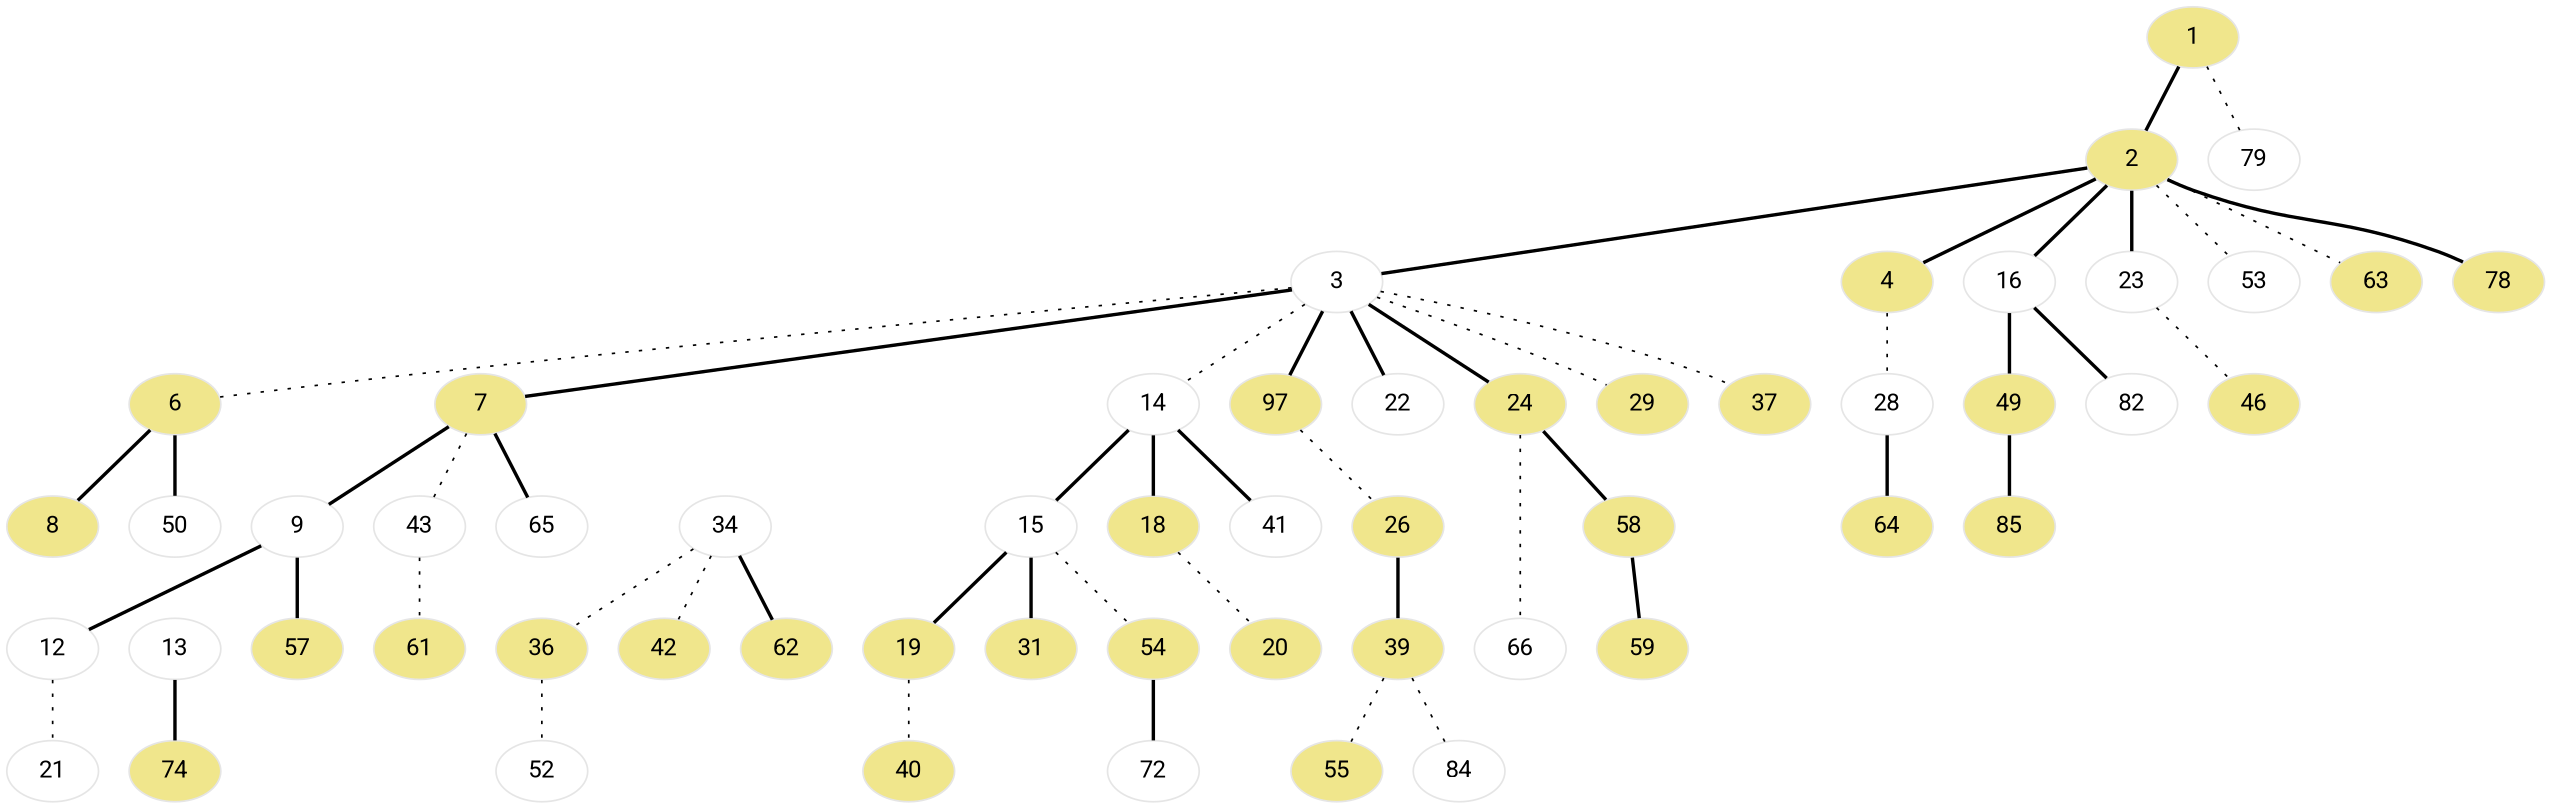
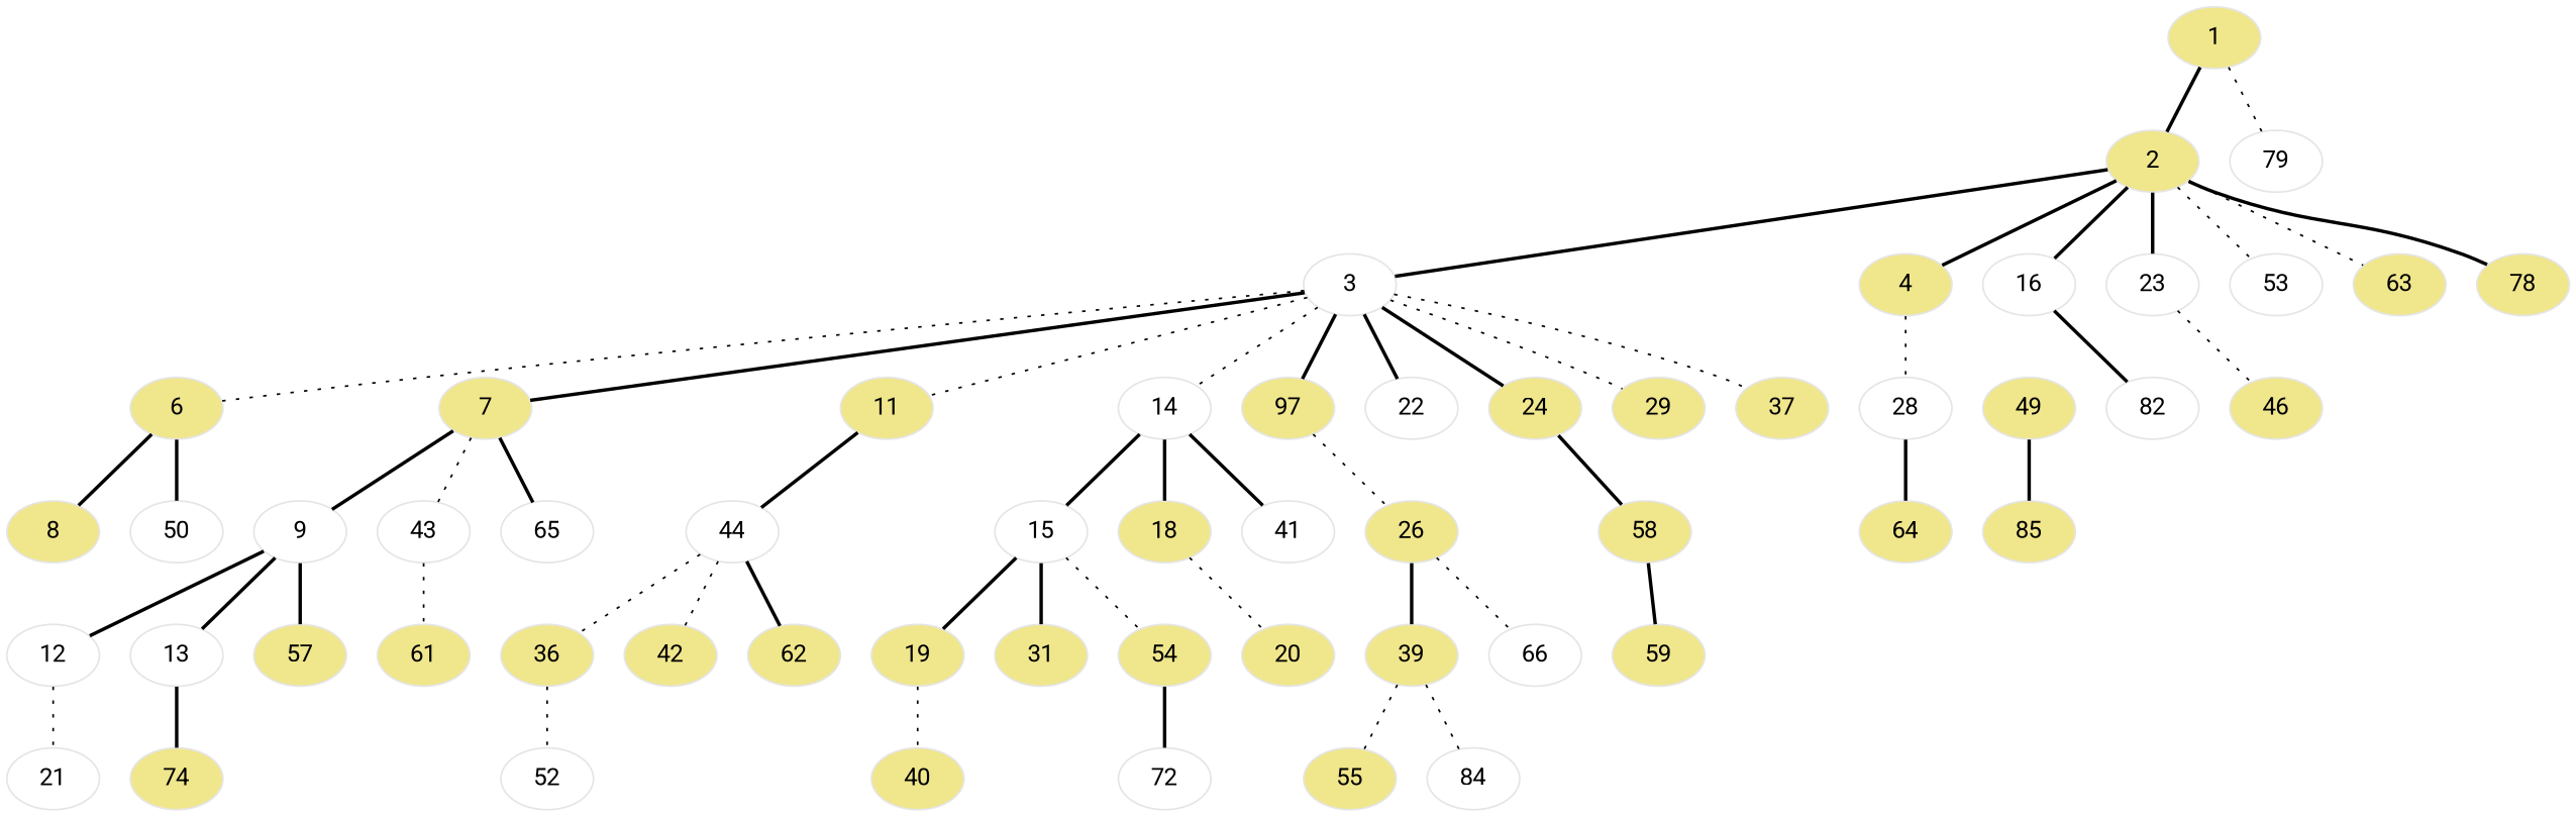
  graph {
    fontname=Roboto
    node [color=gray90 fillcolor=khaki fontname=Roboto style=filled]
    edge [fontname=Roboto style=bold]
    1 [super="+56"]
    2 [super="+38"]
    79 [fillcolor=white]
    3 [fillcolor=white super="+5"]
    4
    16 [fillcolor=white]
    23 [fillcolor=white super="+80"]
    53 [fillcolor=white]
    63
    78
    6 [super="+33"]
    7
+   11 [super="+60"]
    14 [fillcolor=white super="+77"]
    n15 [label=97]
    22 [fillcolor=white super="+45"]
    24 [super="+41"]
    29
    37 [super="+76"]
    28 [fillcolor=white]
    49 [super="+71"]
    82 [fillcolor=white]
    46
    8
    50 [fillcolor=white super="+86"]
    9 [fillcolor=white super="+10"]
    43 [fillcolor=white]
    65 [fillcolor=white super="+75"]
-   34 [fillcolor=white super="+44"]
+   34 [fillcolor=white super="+44" label=44]
    15 [fillcolor=white]
    18 [super="+48"]
    n32 [fillcolor=white label=41]
    26 [super="+32"]
    58 [super="+73"]
    64 [super="+68"]
    12 [fillcolor=white super="+30"]
    13 [fillcolor=white super="+35"]
    57
    61
    21 [fillcolor=white]
    74
    36
    42
    62
    19 [super="+27"]
    31
    54 [super="+70"]
    20 [super="+25"]
    40 [super="+87"]
    72 [fillcolor=white]
    85
    39 [super="+47"]
    66 [fillcolor=white super="+69"]
    59 [super="+81"]
    55 [super="+67"]
    84 [fillcolor=white]
    52 [fillcolor=white super="+83"]
    1 -- 2
    1 -- 79 [style=dotted]
    2 -- 3
    2 -- 4
    2 -- 16
    2 -- 23
    2 -- 53 [style=dotted]
    2 -- 63 [style=dotted]
    2 -- 78
    3 -- 6 [style=dotted]
    3 -- 7
+   3 -- 11 [style=dotted]
    3 -- 14 [style=dotted]
    3 -- n15
    3 -- 22
    3 -- 24
    3 -- 29 [style=dotted]
    3 -- 37 [style=dotted]
    4 -- 28 [style=dotted]
-   16 -- 49
    16 -- 82
    23 -- 46 [style=dotted]
    6 -- 8
    6 -- 50
    7 -- 9
    7 -- 43 [style=dotted]
    7 -- 65
+   11 -- 34
    14 -- 15
    14 -- 18
    14 -- n32
    n15 -- 26 [style=dotted]
    24 -- 58
    28 -- 64
    49 -- 85
    9 -- 12
+   9 -- 13
    9 -- 57
    43 -- 61 [style=dotted]
    34 -- 36 [style=dotted]
    34 -- 42 [style=dotted]
    34 -- 62
    15 -- 19
    15 -- 31
    15 -- 54 [style=dotted]
    18 -- 20 [style=dotted]
    26 -- 39
-   24 -- 66 [style=dotted]
+   26 -- 66 [style=dotted]
    58 -- 59
    12 -- 21 [style=dotted]
    13 -- 74
    36 -- 52 [style=dotted]
    19 -- 40 [style=dotted]
    54 -- 72
    39 -- 55 [style=dotted]
    39 -- 84 [style=dotted]
  }
